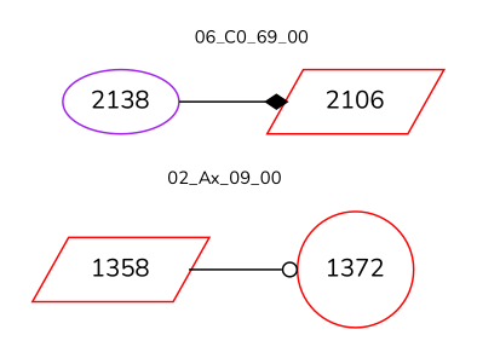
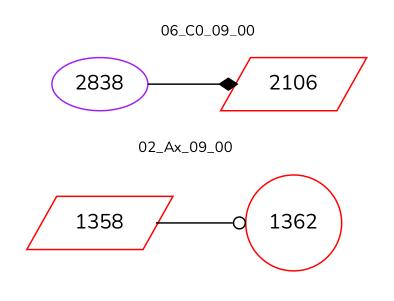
  digraph {
    fontname=Nunito
    rankdir=LR
    node [color=red fontname=Nunito shape=parallelogram]
    edge [color=black fontname=Nunito]
    n1 [label=1358]
-   n2 [label=1372 shape=circle]
-   n3 [color=purple label=2138 shape=ellipse]
+   n2 [label=1362 shape=circle]
+   n3 [color=purple label=2838 shape=ellipse]
    n4 [label=2106]
    subgraph cluster_1 {
      color=white
      fontsize=10
      label="02_Ax_09_00"
      n1
      n2
    }
    subgraph cluster_2 {
      color=white
      fontsize=10
-     label="06_C0_69_00"
+     label="06_C0_09_00"
      n3
      n4
    }
    n1 -> n2 [arrowhead=odot]
    n3 -> n4 [arrowhead=diamond]
  }
